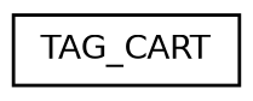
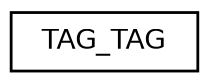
  digraph {
    rankdir=LR
-   n1 [color=black fillcolor=white fontname=Helvetica fontsize=10 height=0.2 label=TAG_CART shape=record style=filled width=0.4]
+   n1 [color=black fillcolor=white fontname=Helvetica fontsize=10 height=0.2 label=TAG_TAG shape=record style=filled width=0.4]
  }
